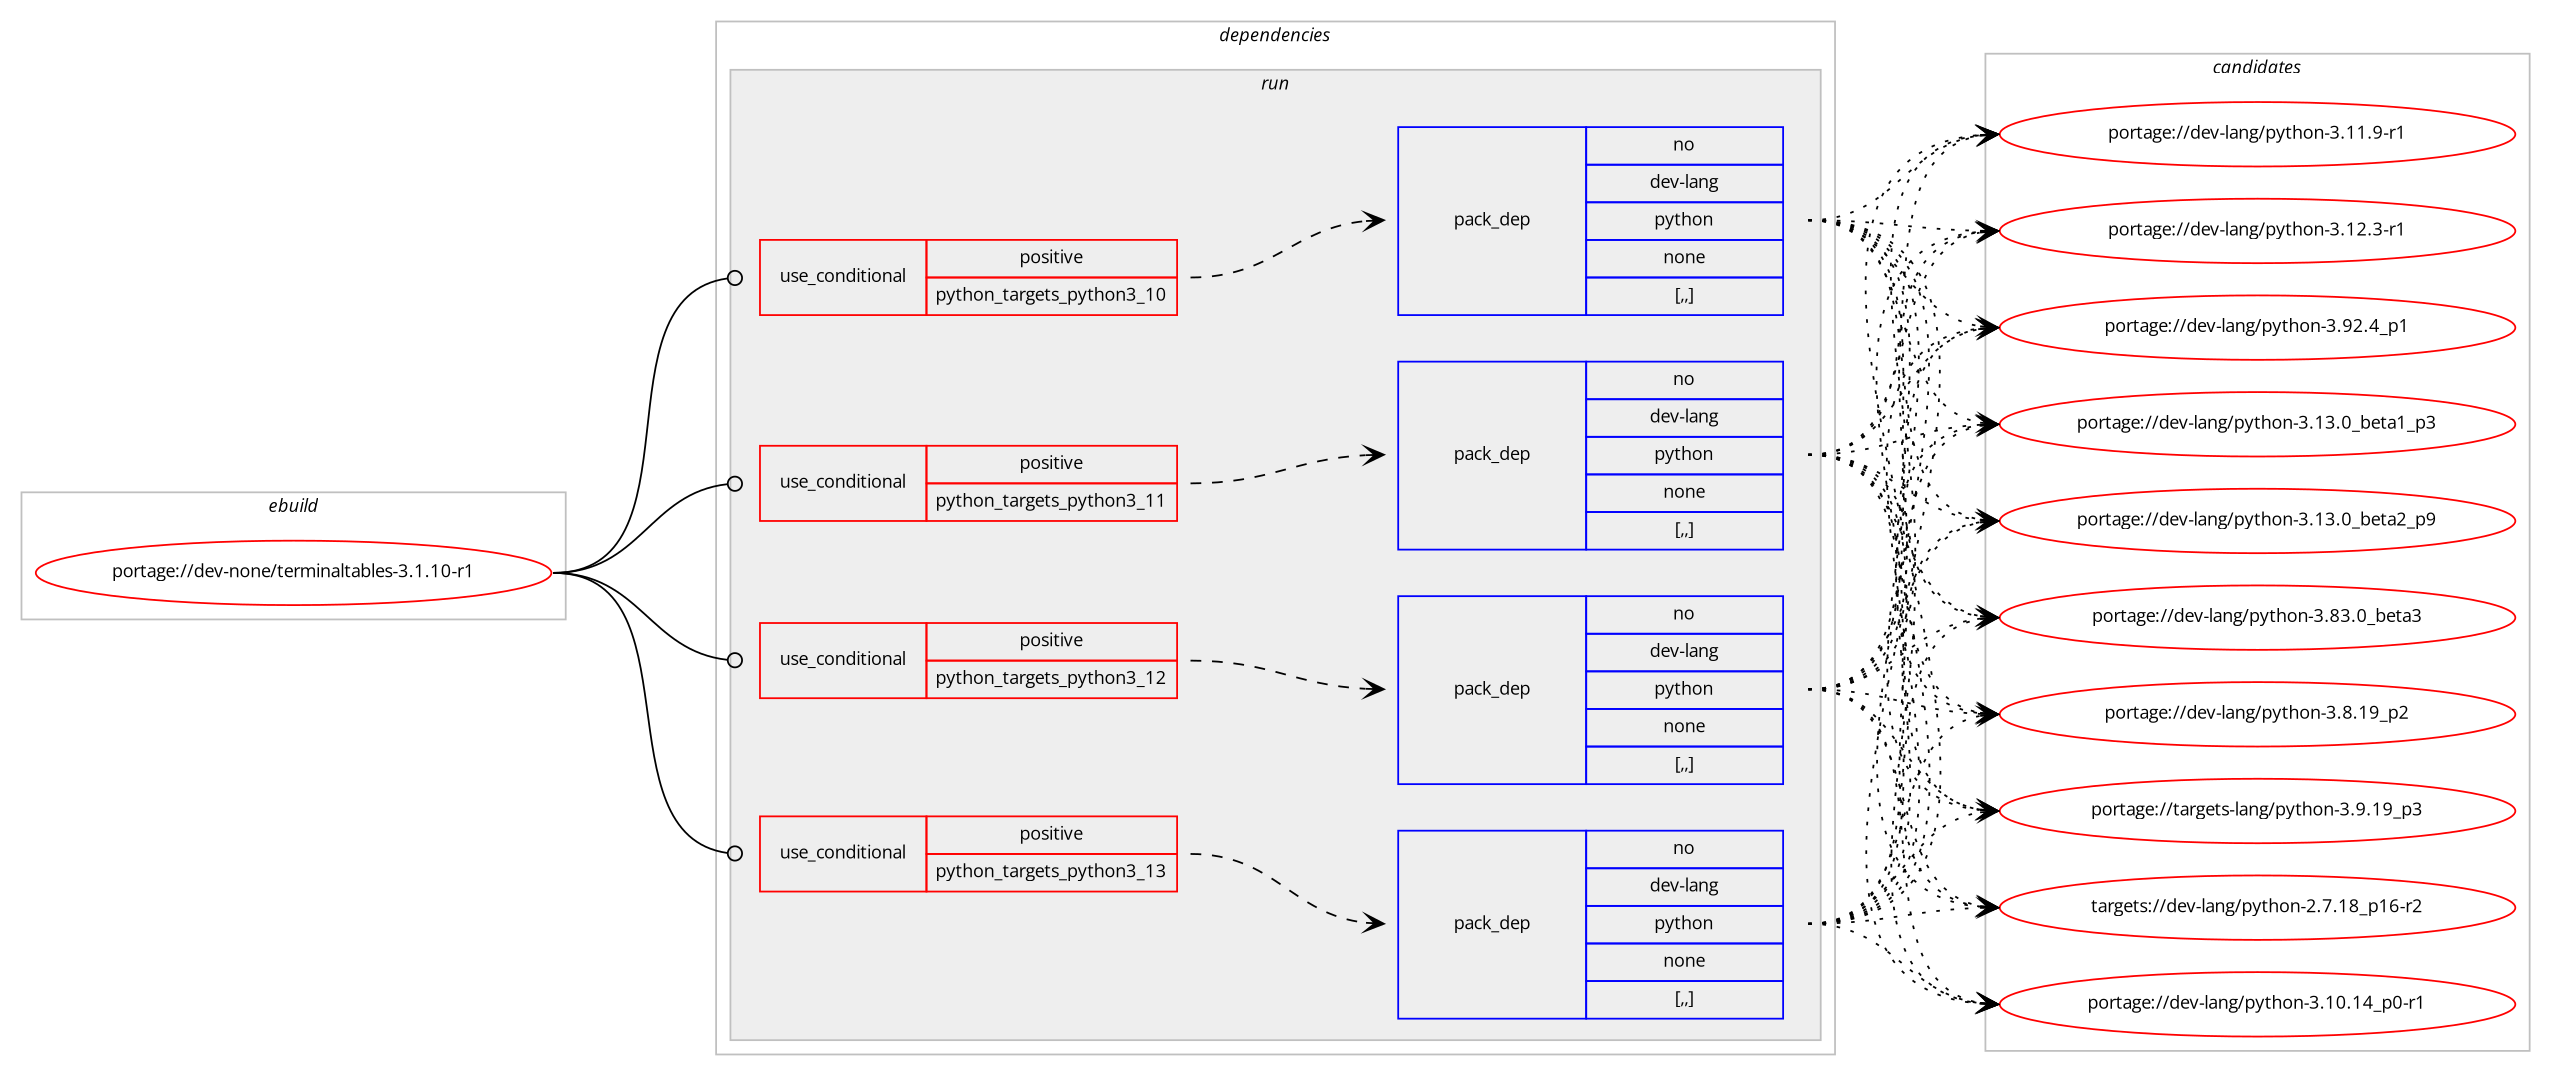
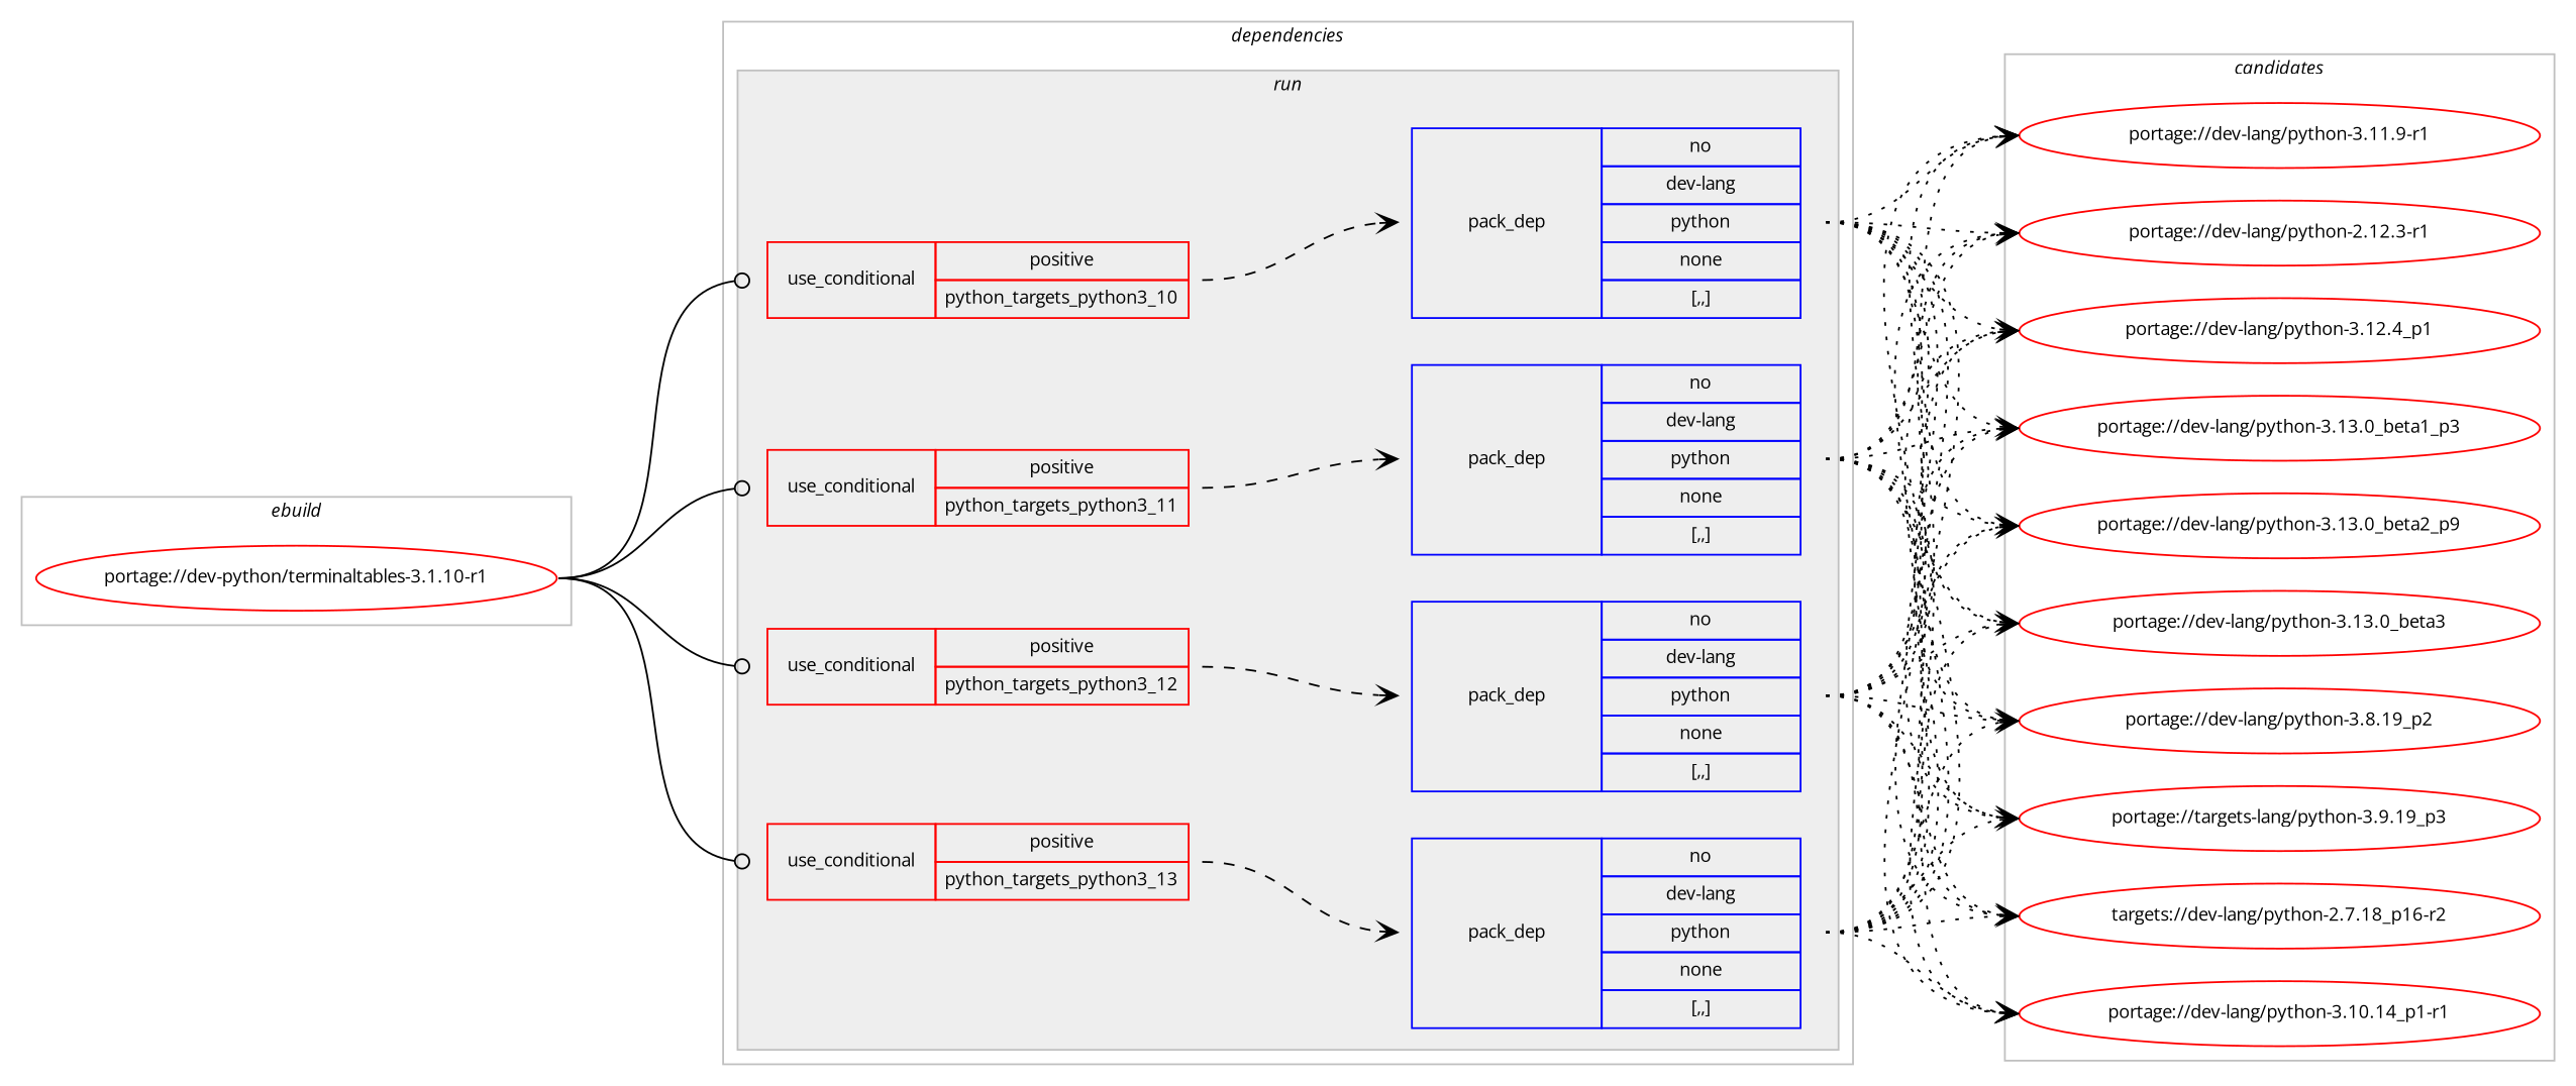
  digraph {
    compound=true
    concentrate=true
    fontname="Open Sans"
    fontsize=10
    newrank=true
    rankdir=LR
    ranksep=1.5
    node [color=red fontname="Open Sans" fontsize=10]
    edge [arrowhead=vee fontname="Open Sans" headport=w style=dotted tailport=e weight=100]
-   n1 [label="portage://dev-none/terminaltables-3.1.10-r1" width=4]
+   n1 [label="portage://dev-python/terminaltables-3.1.10-r1" width=4]
    n2 [color=blue label=<<TABLE BORDER="0" CELLBORDER="1" CELLSPACING="0" CELLPADDING="4" WIDTH="220"><TR><TD ROWSPAN="6" CELLPADDING="30">pack_dep</TD></TR><TR><TD WIDTH="110">no</TD></TR><TR><TD>dev-lang</TD></TR><TR><TD>python</TD></TR><TR><TD>none</TD></TR><TR><TD>[,,]</TD></TR></TABLE>> shape=none]
    n3 [label=<<TABLE BORDER="0" CELLBORDER="1" CELLSPACING="0" CELLPADDING="4"><TR><TD ROWSPAN="3" CELLPADDING="10">use_conditional</TD></TR><TR><TD>positive</TD></TR><TR><TD>python_targets_python3_10</TD></TR></TABLE>> shape=none]
    n4 [color=blue label=<<TABLE BORDER="0" CELLBORDER="1" CELLSPACING="0" CELLPADDING="4" WIDTH="220"><TR><TD ROWSPAN="6" CELLPADDING="30">pack_dep</TD></TR><TR><TD WIDTH="110">no</TD></TR><TR><TD>dev-lang</TD></TR><TR><TD>python</TD></TR><TR><TD>none</TD></TR><TR><TD>[,,]</TD></TR></TABLE>> shape=none]
    n5 [label=<<TABLE BORDER="0" CELLBORDER="1" CELLSPACING="0" CELLPADDING="4"><TR><TD ROWSPAN="3" CELLPADDING="10">use_conditional</TD></TR><TR><TD>positive</TD></TR><TR><TD>python_targets_python3_11</TD></TR></TABLE>> shape=none]
    n6 [color=blue label=<<TABLE BORDER="0" CELLBORDER="1" CELLSPACING="0" CELLPADDING="4" WIDTH="220"><TR><TD ROWSPAN="6" CELLPADDING="30">pack_dep</TD></TR><TR><TD WIDTH="110">no</TD></TR><TR><TD>dev-lang</TD></TR><TR><TD>python</TD></TR><TR><TD>none</TD></TR><TR><TD>[,,]</TD></TR></TABLE>> shape=none]
    n7 [label=<<TABLE BORDER="0" CELLBORDER="1" CELLSPACING="0" CELLPADDING="4"><TR><TD ROWSPAN="3" CELLPADDING="10">use_conditional</TD></TR><TR><TD>positive</TD></TR><TR><TD>python_targets_python3_12</TD></TR></TABLE>> shape=none]
    n8 [color=blue label=<<TABLE BORDER="0" CELLBORDER="1" CELLSPACING="0" CELLPADDING="4" WIDTH="220"><TR><TD ROWSPAN="6" CELLPADDING="30">pack_dep</TD></TR><TR><TD WIDTH="110">no</TD></TR><TR><TD>dev-lang</TD></TR><TR><TD>python</TD></TR><TR><TD>none</TD></TR><TR><TD>[,,]</TD></TR></TABLE>> shape=none]
    n9 [label=<<TABLE BORDER="0" CELLBORDER="1" CELLSPACING="0" CELLPADDING="4"><TR><TD ROWSPAN="3" CELLPADDING="10">use_conditional</TD></TR><TR><TD>positive</TD></TR><TR><TD>python_targets_python3_13</TD></TR></TABLE>> shape=none]
    n10 [label="targets://dev-lang/python-2.7.18_p16-r2" width=4]
-   n11 [label="portage://dev-lang/python-3.10.14_p0-r1" width=4]
+   n11 [label="portage://dev-lang/python-3.10.14_p1-r1" width=4]
    n12 [label="portage://dev-lang/python-3.11.9-r1" width=4]
-   n13 [label="portage://dev-lang/python-3.12.3-r1" width=4]
-   n14 [label="portage://dev-lang/python-3.92.4_p1" width=4]
+   n13 [label="portage://dev-lang/python-2.12.3-r1" width=4]
+   n14 [label="portage://dev-lang/python-3.12.4_p1" width=4]
    n15 [label="portage://dev-lang/python-3.13.0_beta1_p3" width=4]
    n16 [label="portage://dev-lang/python-3.13.0_beta2_p9" width=4]
-   n17 [label="portage://dev-lang/python-3.83.0_beta3" width=4]
+   n17 [label="portage://dev-lang/python-3.13.0_beta3" width=4]
    n18 [label="portage://dev-lang/python-3.8.19_p2" width=4]
    n19 [label="portage://targets-lang/python-3.9.19_p3" width=4]
    subgraph cluster_1 {
      color=gray
      label=<<i>ebuild</i>>
      rank=same
      n1
    }
    subgraph cluster_2 {
      color=gray
      label=<<i>dependencies</i>>
      subgraph cluster_3 {
        color=gray
        fillcolor="#eeeeee"
        label=<<i>compile</i>>
        style=filled
      }
      subgraph cluster_4 {
        color=gray
        fillcolor="#eeeeee"
        label=<<i>compile and run</i>>
        style=filled
      }
      subgraph cluster_5 {
        color=gray
        fillcolor="#eeeeee"
        label=<<i>run</i>>
        style=filled
        subgraph sub_6 {
          color=gray
          fillcolor="#eeeeee"
          label=<<i>run</i>>
          style=filled
          n3
          subgraph sub_7 {
            color=gray
            fillcolor="#eeeeee"
            label=<<i>run</i>>
            style=filled
            n2
          }
        }
        subgraph sub_8 {
          color=gray
          fillcolor="#eeeeee"
          label=<<i>run</i>>
          style=filled
          n5
          subgraph sub_9 {
            color=gray
            fillcolor="#eeeeee"
            label=<<i>run</i>>
            style=filled
            n4
          }
        }
        subgraph sub_10 {
          color=gray
          fillcolor="#eeeeee"
          label=<<i>run</i>>
          style=filled
          n7
          subgraph sub_11 {
            color=gray
            fillcolor="#eeeeee"
            label=<<i>run</i>>
            style=filled
            n6
          }
        }
        subgraph sub_12 {
          color=gray
          fillcolor="#eeeeee"
          label=<<i>run</i>>
          style=filled
          n9
          subgraph sub_13 {
            color=gray
            fillcolor="#eeeeee"
            label=<<i>run</i>>
            style=filled
            n8
          }
        }
      }
    }
    subgraph cluster_14 {
      color=gray
      label=<<i>candidates</i>>
      rank=same
      subgraph sub_15 {
        color=black
        label=<<i>candidates</i>>
        nodesep=1
        rank=same
        n10
        n11
        n12
        n13
        n14
        n15
        n16
        n17
        n18
        n19
      }
      subgraph sub_16 {
        color=black
        label=<<i>candidates</i>>
        nodesep=1
        rank=same
        n10
        n11
        n12
        n13
        n14
        n15
        n16
        n17
        n18
        n19
      }
      subgraph sub_17 {
        color=black
        label=<<i>candidates</i>>
        nodesep=1
        rank=same
        n10
        n11
        n12
        n13
        n14
        n15
        n16
        n17
        n18
        n19
      }
      subgraph sub_18 {
        color=black
        label=<<i>candidates</i>>
        nodesep=1
        rank=same
        n10
        n11
        n12
        n13
        n14
        n15
        n16
        n17
        n18
        n19
      }
    }
    n1 -> n3 [arrowhead=odot style=solid weight=20]
    n1 -> n5 [arrowhead=odot style=solid weight=20]
    n1 -> n7 [arrowhead=odot style=solid weight=20]
    n1 -> n9 [arrowhead=odot style=solid weight=20]
    n2 -> n10
    n2 -> n11
    n2 -> n12
    n2 -> n13
    n2 -> n14
    n2 -> n15
    n2 -> n16
    n2 -> n17
    n2 -> n18
    n2 -> n19
    n3 -> n2 [style=dashed weight=20]
    n4 -> n10
    n4 -> n11
    n4 -> n12
    n4 -> n13
    n4 -> n14
    n4 -> n15
    n4 -> n16
    n4 -> n17
    n4 -> n18
    n4 -> n19
    n5 -> n4 [style=dashed weight=20]
    n6 -> n10
    n6 -> n11
    n6 -> n12
    n6 -> n13
    n6 -> n14
    n6 -> n15
    n6 -> n16
    n6 -> n17
    n6 -> n18
    n6 -> n19
    n7 -> n6 [style=dashed weight=20]
    n8 -> n10
    n8 -> n11
    n8 -> n12
    n8 -> n13
    n8 -> n14
    n8 -> n15
    n8 -> n16
    n8 -> n17
    n8 -> n18
    n8 -> n19
    n9 -> n8 [style=dashed weight=20]
  }
